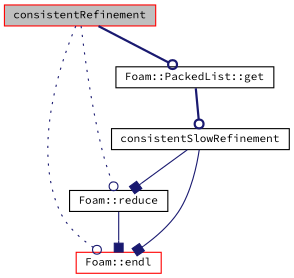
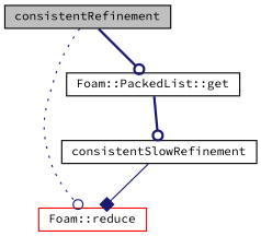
  digraph {
    fontname="Source Code Pro"
    rankdir=TB
    node [color=black fontname="Source Code Pro" fontsize=10 shape=record]
    edge [arrowhead=odot color=midnightblue fontname="Source Code Pro" fontsize=10 labelfontname=Helvetica labelfontsize=10 style=solid]
-   n1 [color=red fillcolor=grey75 fontcolor=black height=0.2 label=consistentRefinement style=filled width=0.4]
-   n2 [color=red height=0.2 label="Foam::endl" width=0.4]
-   n3 [height=0.2 label="Foam::reduce" width=0.4]
+   n1 [fillcolor=grey75 fontcolor=black height=0.2 label=consistentRefinement style=filled width=0.4]
+   n3 [color=red height=0.2 label="Foam::reduce" width=0.4]
    n4 [height=0.2 label="Foam::PackedList::get" width=0.4]
    n5 [height=0.2 label=consistentSlowRefinement width=0.4]
-   n1 -> n2 [style=dotted]
    n1 -> n3 [style=dotted]
    n1 -> n4 [style=bold]
-   n3 -> n2 [arrowhead=box]
    n4 -> n5 [style=bold]
-   n5 -> n2 [arrowhead=box]
    n5 -> n3 [arrowhead=box]
  }
